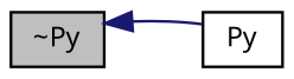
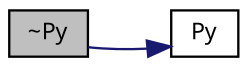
  digraph {
    rankdir=LR
    fontname="Noto Sans"
    node [color=black fontname="Noto Sans" fontsize=10 shape=record]
    n1 [fillcolor=grey75 fontcolor=black height=0.2 label="~Py" style=filled width=0.4]
    n2 [height=0.2 label=Py width=0.4]
-   n2 -> n1 [color=midnightblue fontname="Noto Sans" fontsize=10 labelfontname=Helvetica labelfontsize=10 style=solid]
+   n1 -> n2 [color=midnightblue fontname="Noto Sans" fontsize=10 labelfontname=Helvetica labelfontsize=10 style=solid]
  }
